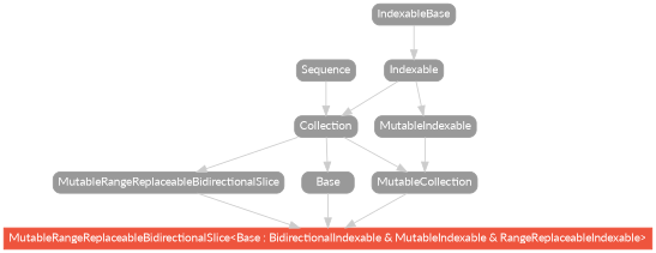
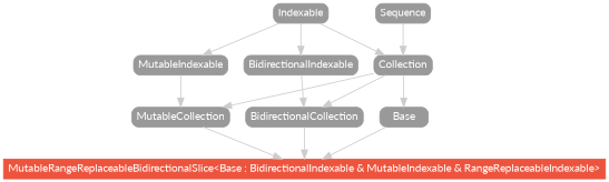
  strict digraph {
    fontname=Lato
    node [color="#999999" fillcolor="#999999" fontcolor=white fontname=Lato fontsize=12 margin="0.07,0.05" shape=box style="filled,rounded"]
    edge [color="#cccccc" fontname=Lato]
    "MutableRangeReplaceableBidirectionalSlice<Base : BidirectionalIndexable & MutableIndexable & RangeReplaceableIndexable>" [color="#ee543d" fillcolor="#ee543d" height=0.3 style=filled]
-   BidirectionalCollection [height=0.3 label=MutableRangeReplaceableBidirectionalSlice]
+   BidirectionalCollection [height=0.3]
+   BidirectionalIndexable [height=0.3]
    Collection [height=0.3]
    MutableCollection [height=0.3]
    n6 [height=0.3 label=Base]
    Indexable [height=0.3]
    MutableIndexable [height=0.3]
-   IndexableBase [height=0.3]
    Sequence [height=0.3]
    subgraph sub_1 {
      rank=max
      "MutableRangeReplaceableBidirectionalSlice<Base : BidirectionalIndexable & MutableIndexable & RangeReplaceableIndexable>"
    }
    BidirectionalCollection -> "MutableRangeReplaceableBidirectionalSlice<Base : BidirectionalIndexable & MutableIndexable & RangeReplaceableIndexable>"
+   BidirectionalIndexable -> BidirectionalCollection
    Collection -> BidirectionalCollection
    Collection -> MutableCollection
    Collection -> n6
    MutableCollection -> "MutableRangeReplaceableBidirectionalSlice<Base : BidirectionalIndexable & MutableIndexable & RangeReplaceableIndexable>"
    n6 -> "MutableRangeReplaceableBidirectionalSlice<Base : BidirectionalIndexable & MutableIndexable & RangeReplaceableIndexable>"
+   Indexable -> BidirectionalIndexable
    Indexable -> Collection
    Indexable -> MutableIndexable
    MutableIndexable -> MutableCollection
-   IndexableBase -> Indexable
    Sequence -> Collection
  }
